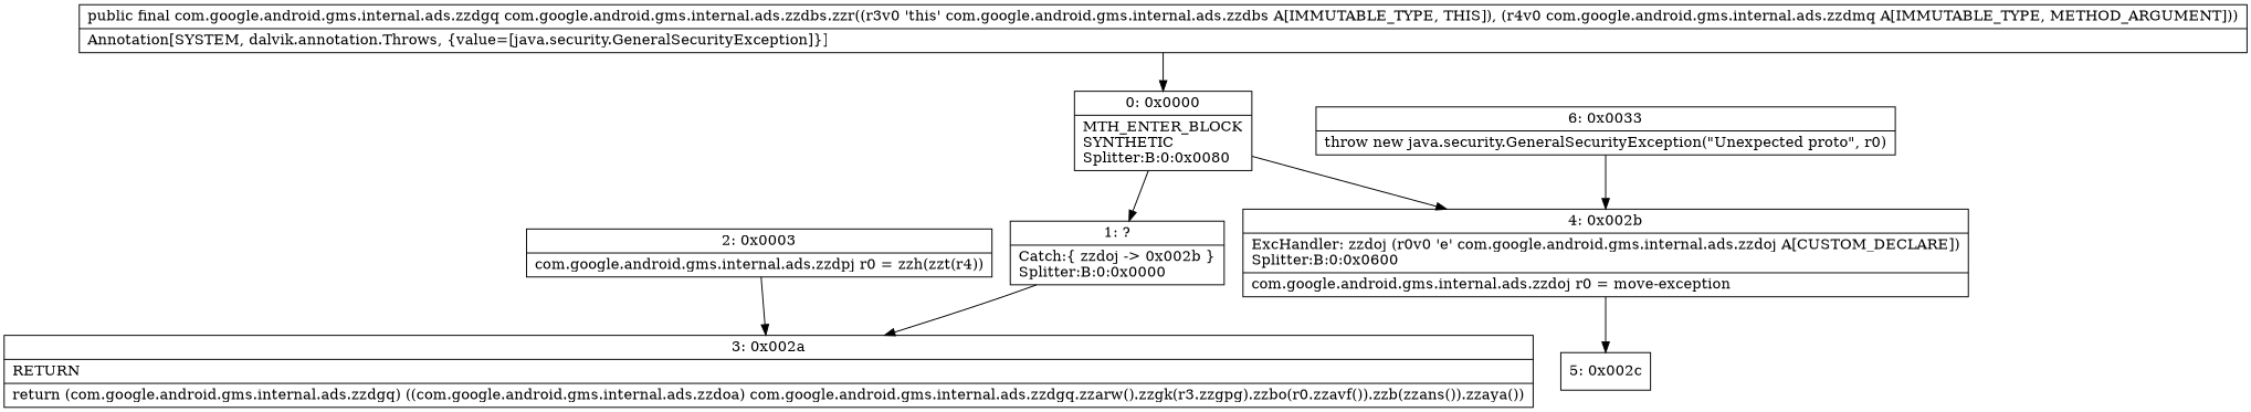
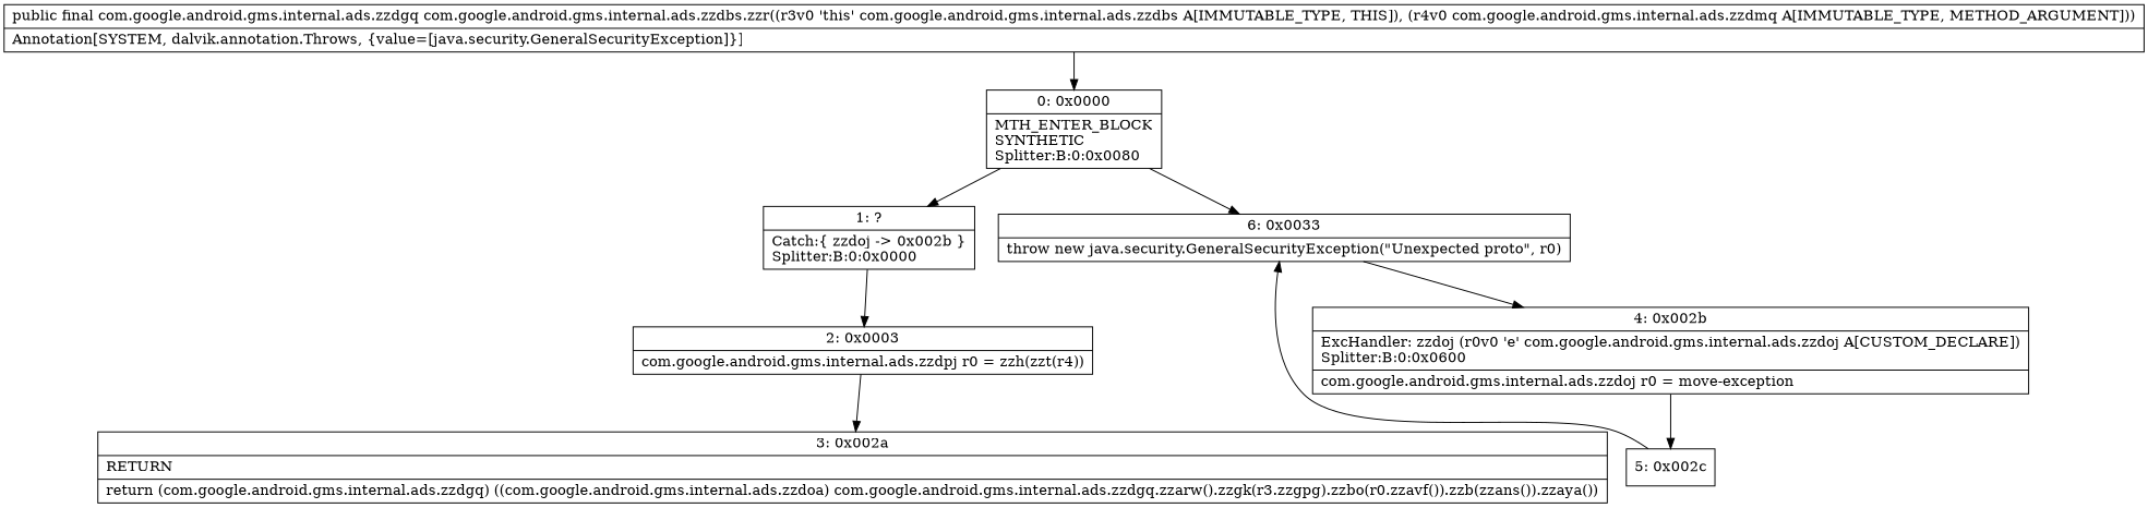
  digraph {
    node [shape=record]
    n1 [label="{0\:\ 0x0000|MTH_ENTER_BLOCK\lSYNTHETIC\lSplitter:B:0:0x0080\l}"]
    n2 [label="{1\:\ ?|Catch:\{ zzdoj \-\> 0x002b \}\lSplitter:B:0:0x0000\l}"]
    n3 [label="{4\:\ 0x002b|ExcHandler: zzdoj (r0v0 'e' com.google.android.gms.internal.ads.zzdoj A[CUSTOM_DECLARE])\lSplitter:B:0:0x0600\l|com.google.android.gms.internal.ads.zzdoj r0 = move\-exception\l}"]
    n4 [label="{2\:\ 0x0003|com.google.android.gms.internal.ads.zzdpj r0 = zzh(zzt(r4))\l}"]
    n5 [label="{5\:\ 0x002c}"]
    n6 [label="{3\:\ 0x002a|RETURN\l|return (com.google.android.gms.internal.ads.zzdgq) ((com.google.android.gms.internal.ads.zzdoa) com.google.android.gms.internal.ads.zzdgq.zzarw().zzgk(r3.zzgpg).zzbo(r0.zzavf()).zzb(zzans()).zzaya())\l}"]
    n7 [label="{6\:\ 0x0033|throw new java.security.GeneralSecurityException(\"Unexpected proto\", r0)\l}"]
    n8 [label="{public final com.google.android.gms.internal.ads.zzdgq com.google.android.gms.internal.ads.zzdbs.zzr((r3v0 'this' com.google.android.gms.internal.ads.zzdbs A[IMMUTABLE_TYPE, THIS]), (r4v0 com.google.android.gms.internal.ads.zzdmq A[IMMUTABLE_TYPE, METHOD_ARGUMENT]))  | Annotation[SYSTEM, dalvik.annotation.Throws, \{value=[java.security.GeneralSecurityException]\}]\l}"]
    n1 -> n2
-   n1 -> n3
-   n2 -> n6
+   n1 -> n7
+   n2 -> n4
    n3 -> n5
    n4 -> n6
+   n5 -> n7
    n7 -> n3
    n8 -> n1
  }
